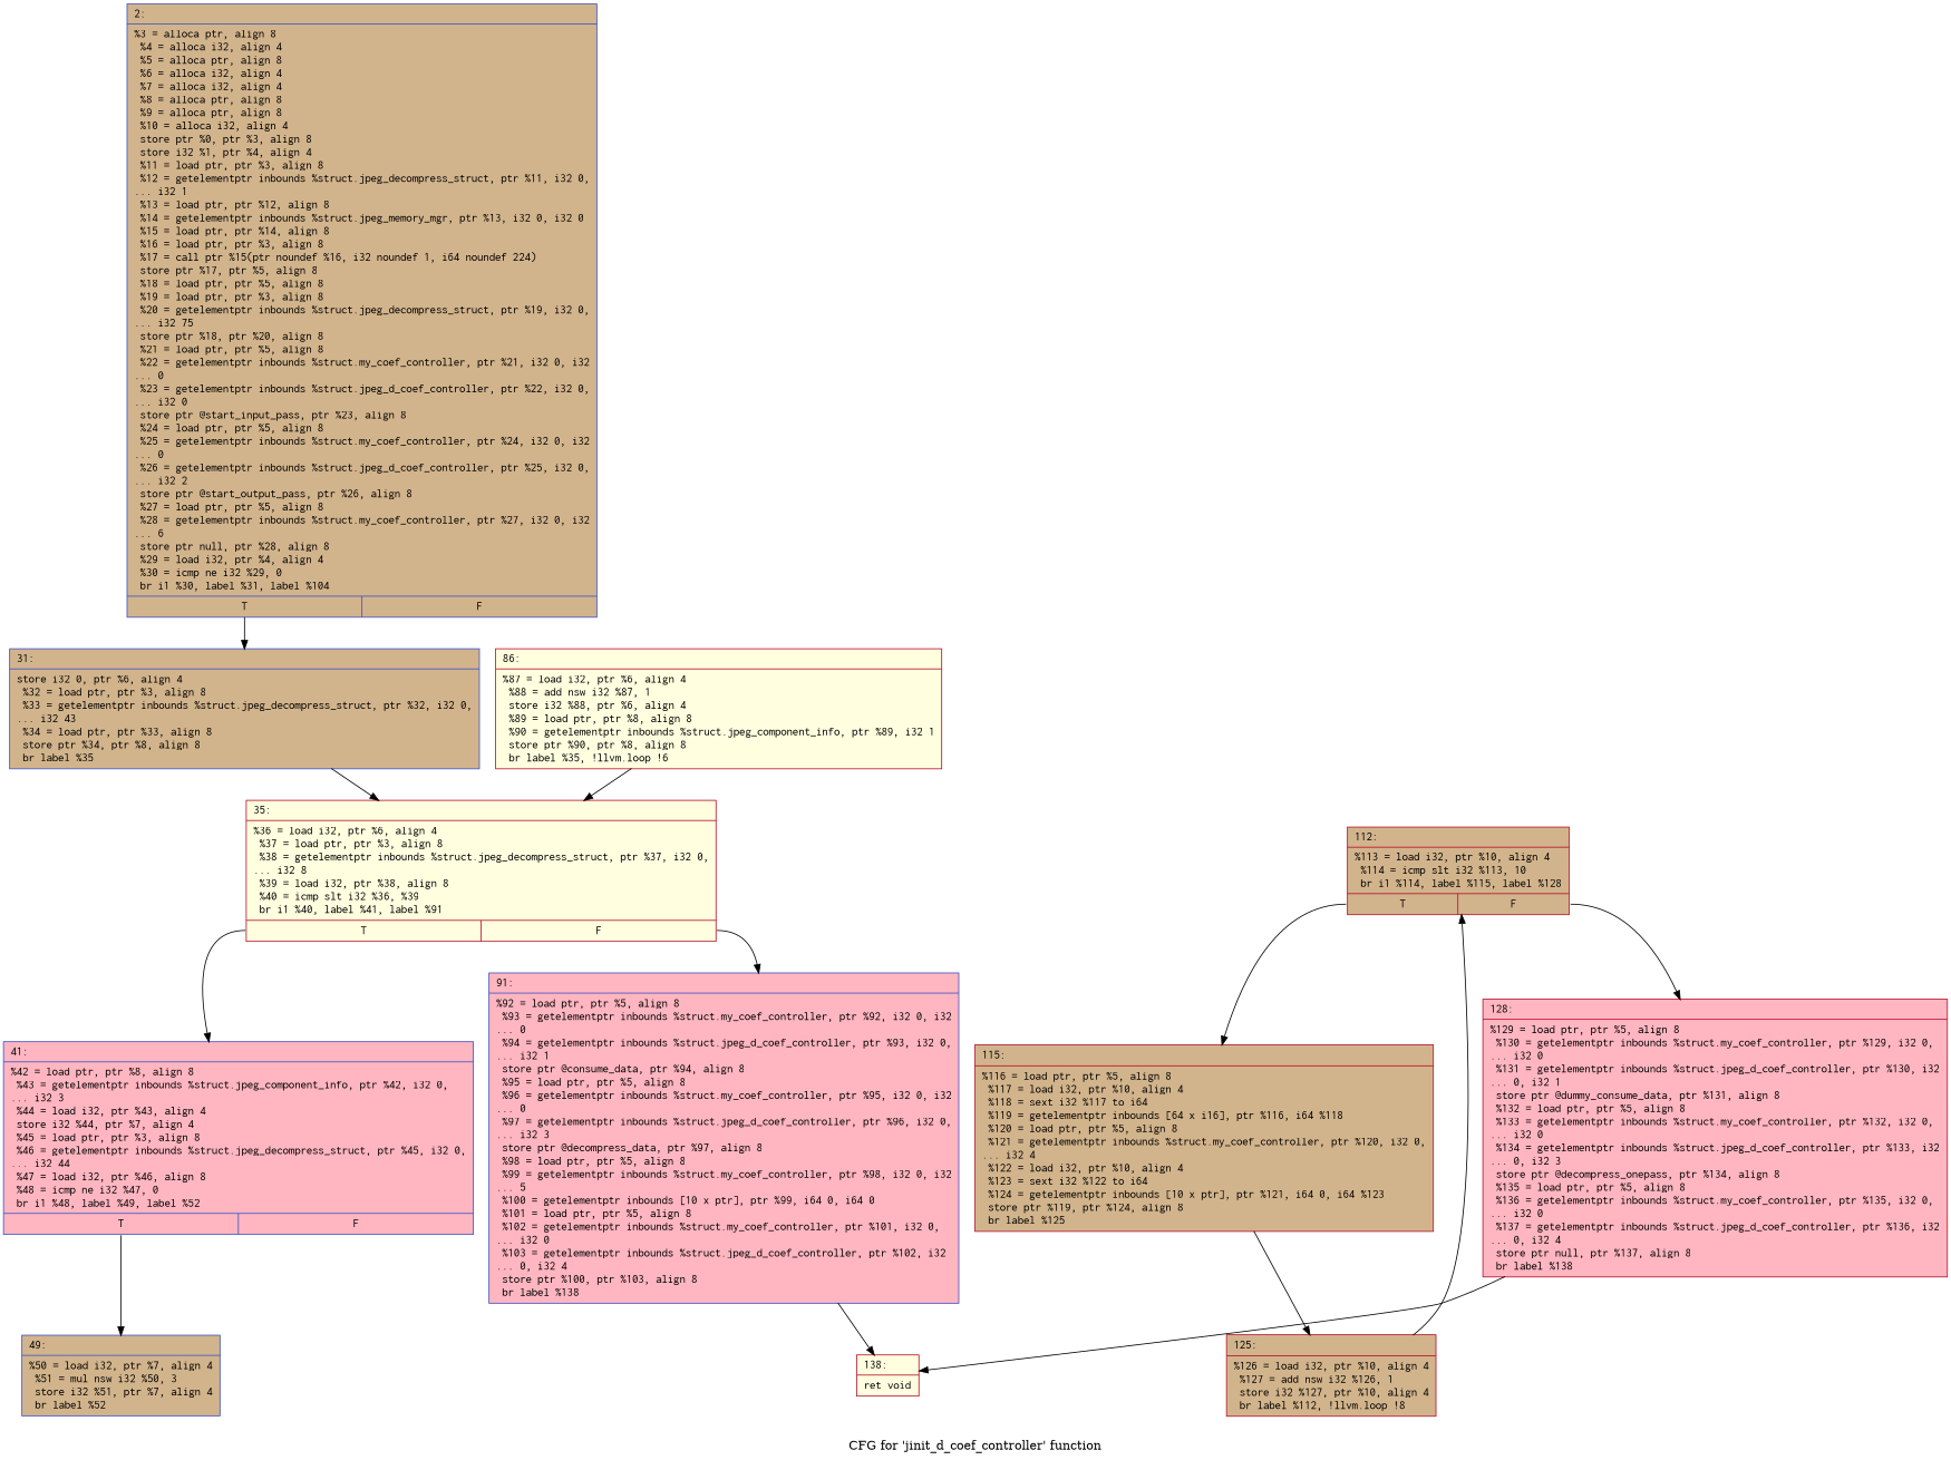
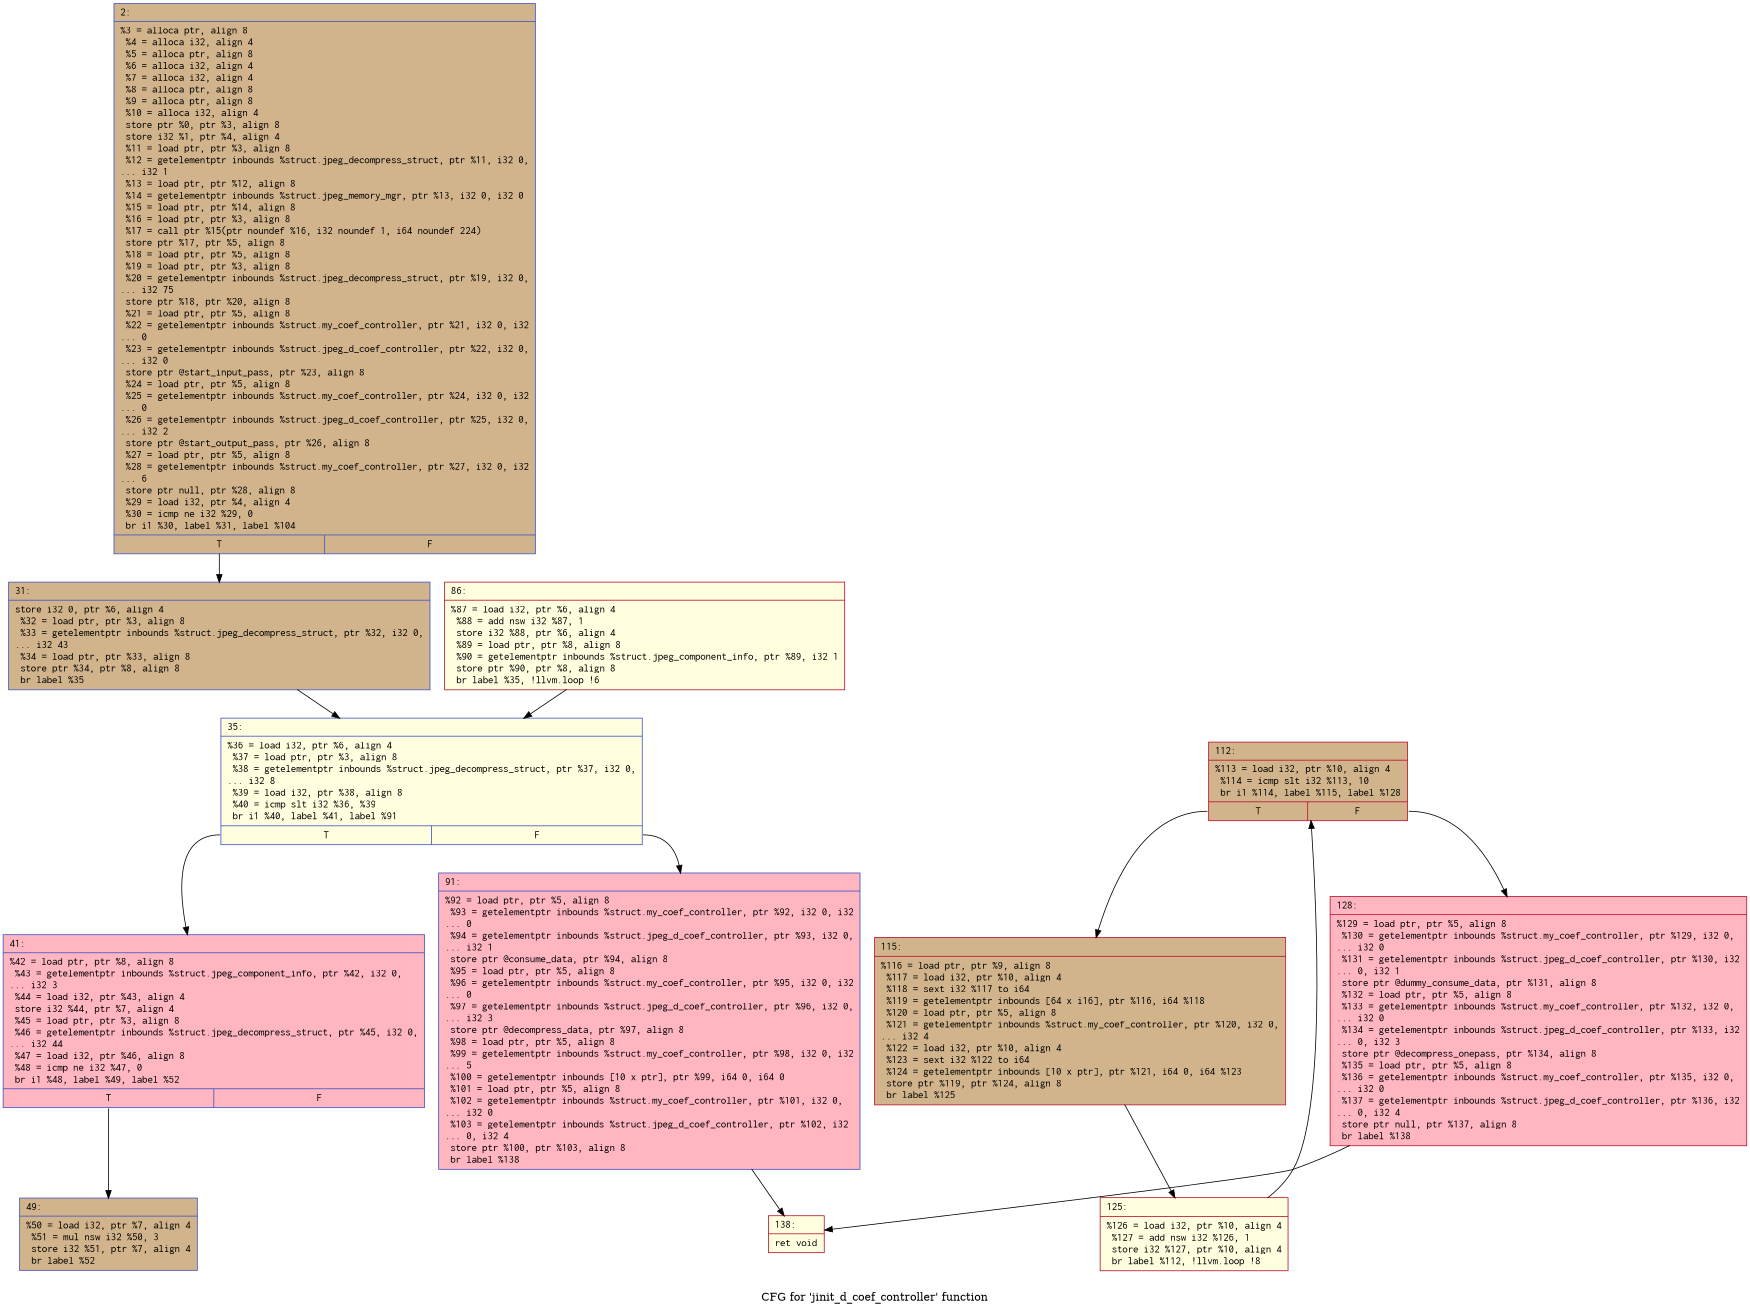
  digraph {
    label="CFG for 'jinit_d_coef_controller' function"
    node [color="#b70d28ff" fillcolor=tan fontname=Courier shape=record style=filled]
    n1 [color="#3d50c3ff" label="{2:\l|  %3 = alloca ptr, align 8\l  %4 = alloca i32, align 4\l  %5 = alloca ptr, align 8\l  %6 = alloca i32, align 4\l  %7 = alloca i32, align 4\l  %8 = alloca ptr, align 8\l  %9 = alloca ptr, align 8\l  %10 = alloca i32, align 4\l  store ptr %0, ptr %3, align 8\l  store i32 %1, ptr %4, align 4\l  %11 = load ptr, ptr %3, align 8\l  %12 = getelementptr inbounds %struct.jpeg_decompress_struct, ptr %11, i32 0,\l... i32 1\l  %13 = load ptr, ptr %12, align 8\l  %14 = getelementptr inbounds %struct.jpeg_memory_mgr, ptr %13, i32 0, i32 0\l  %15 = load ptr, ptr %14, align 8\l  %16 = load ptr, ptr %3, align 8\l  %17 = call ptr %15(ptr noundef %16, i32 noundef 1, i64 noundef 224)\l  store ptr %17, ptr %5, align 8\l  %18 = load ptr, ptr %5, align 8\l  %19 = load ptr, ptr %3, align 8\l  %20 = getelementptr inbounds %struct.jpeg_decompress_struct, ptr %19, i32 0,\l... i32 75\l  store ptr %18, ptr %20, align 8\l  %21 = load ptr, ptr %5, align 8\l  %22 = getelementptr inbounds %struct.my_coef_controller, ptr %21, i32 0, i32\l... 0\l  %23 = getelementptr inbounds %struct.jpeg_d_coef_controller, ptr %22, i32 0,\l... i32 0\l  store ptr @start_input_pass, ptr %23, align 8\l  %24 = load ptr, ptr %5, align 8\l  %25 = getelementptr inbounds %struct.my_coef_controller, ptr %24, i32 0, i32\l... 0\l  %26 = getelementptr inbounds %struct.jpeg_d_coef_controller, ptr %25, i32 0,\l... i32 2\l  store ptr @start_output_pass, ptr %26, align 8\l  %27 = load ptr, ptr %5, align 8\l  %28 = getelementptr inbounds %struct.my_coef_controller, ptr %27, i32 0, i32\l... 6\l  store ptr null, ptr %28, align 8\l  %29 = load i32, ptr %4, align 4\l  %30 = icmp ne i32 %29, 0\l  br i1 %30, label %31, label %104\l|{<s0>T|<s1>F}}"]
    n2 [color="#3d50c3ff" label="{31:\l|  store i32 0, ptr %6, align 4\l  %32 = load ptr, ptr %3, align 8\l  %33 = getelementptr inbounds %struct.jpeg_decompress_struct, ptr %32, i32 0,\l... i32 43\l  %34 = load ptr, ptr %33, align 8\l  store ptr %34, ptr %8, align 8\l  br label %35\l}"]
-   n3 [fillcolor=lightyellow label="{35:\l|  %36 = load i32, ptr %6, align 4\l  %37 = load ptr, ptr %3, align 8\l  %38 = getelementptr inbounds %struct.jpeg_decompress_struct, ptr %37, i32 0,\l... i32 8\l  %39 = load i32, ptr %38, align 8\l  %40 = icmp slt i32 %36, %39\l  br i1 %40, label %41, label %91\l|{<s0>T|<s1>F}}"]
+   n3 [color="#3d50c3ff" fillcolor=lightyellow label="{35:\l|  %36 = load i32, ptr %6, align 4\l  %37 = load ptr, ptr %3, align 8\l  %38 = getelementptr inbounds %struct.jpeg_decompress_struct, ptr %37, i32 0,\l... i32 8\l  %39 = load i32, ptr %38, align 8\l  %40 = icmp slt i32 %36, %39\l  br i1 %40, label %41, label %91\l|{<s0>T|<s1>F}}"]
    n4 [color="#3d50c3ff" fillcolor=lightpink label="{41:\l|  %42 = load ptr, ptr %8, align 8\l  %43 = getelementptr inbounds %struct.jpeg_component_info, ptr %42, i32 0,\l... i32 3\l  %44 = load i32, ptr %43, align 4\l  store i32 %44, ptr %7, align 4\l  %45 = load ptr, ptr %3, align 8\l  %46 = getelementptr inbounds %struct.jpeg_decompress_struct, ptr %45, i32 0,\l... i32 44\l  %47 = load i32, ptr %46, align 8\l  %48 = icmp ne i32 %47, 0\l  br i1 %48, label %49, label %52\l|{<s0>T|<s1>F}}"]
    n5 [color="#3d50c3ff" fillcolor=lightpink label="{91:\l|  %92 = load ptr, ptr %5, align 8\l  %93 = getelementptr inbounds %struct.my_coef_controller, ptr %92, i32 0, i32\l... 0\l  %94 = getelementptr inbounds %struct.jpeg_d_coef_controller, ptr %93, i32 0,\l... i32 1\l  store ptr @consume_data, ptr %94, align 8\l  %95 = load ptr, ptr %5, align 8\l  %96 = getelementptr inbounds %struct.my_coef_controller, ptr %95, i32 0, i32\l... 0\l  %97 = getelementptr inbounds %struct.jpeg_d_coef_controller, ptr %96, i32 0,\l... i32 3\l  store ptr @decompress_data, ptr %97, align 8\l  %98 = load ptr, ptr %5, align 8\l  %99 = getelementptr inbounds %struct.my_coef_controller, ptr %98, i32 0, i32\l... 5\l  %100 = getelementptr inbounds [10 x ptr], ptr %99, i64 0, i64 0\l  %101 = load ptr, ptr %5, align 8\l  %102 = getelementptr inbounds %struct.my_coef_controller, ptr %101, i32 0,\l... i32 0\l  %103 = getelementptr inbounds %struct.jpeg_d_coef_controller, ptr %102, i32\l... 0, i32 4\l  store ptr %100, ptr %103, align 8\l  br label %138\l}"]
    n6 [label="{112:\l|  %113 = load i32, ptr %10, align 4\l  %114 = icmp slt i32 %113, 10\l  br i1 %114, label %115, label %128\l|{<s0>T|<s1>F}}"]
-   n7 [label="{115:\l|  %116 = load ptr, ptr %5, align 8\l  %117 = load i32, ptr %10, align 4\l  %118 = sext i32 %117 to i64\l  %119 = getelementptr inbounds [64 x i16], ptr %116, i64 %118\l  %120 = load ptr, ptr %5, align 8\l  %121 = getelementptr inbounds %struct.my_coef_controller, ptr %120, i32 0,\l... i32 4\l  %122 = load i32, ptr %10, align 4\l  %123 = sext i32 %122 to i64\l  %124 = getelementptr inbounds [10 x ptr], ptr %121, i64 0, i64 %123\l  store ptr %119, ptr %124, align 8\l  br label %125\l}"]
+   n7 [label="{115:\l|  %116 = load ptr, ptr %9, align 8\l  %117 = load i32, ptr %10, align 4\l  %118 = sext i32 %117 to i64\l  %119 = getelementptr inbounds [64 x i16], ptr %116, i64 %118\l  %120 = load ptr, ptr %5, align 8\l  %121 = getelementptr inbounds %struct.my_coef_controller, ptr %120, i32 0,\l... i32 4\l  %122 = load i32, ptr %10, align 4\l  %123 = sext i32 %122 to i64\l  %124 = getelementptr inbounds [10 x ptr], ptr %121, i64 0, i64 %123\l  store ptr %119, ptr %124, align 8\l  br label %125\l}"]
    n8 [fillcolor=lightpink label="{128:\l|  %129 = load ptr, ptr %5, align 8\l  %130 = getelementptr inbounds %struct.my_coef_controller, ptr %129, i32 0,\l... i32 0\l  %131 = getelementptr inbounds %struct.jpeg_d_coef_controller, ptr %130, i32\l... 0, i32 1\l  store ptr @dummy_consume_data, ptr %131, align 8\l  %132 = load ptr, ptr %5, align 8\l  %133 = getelementptr inbounds %struct.my_coef_controller, ptr %132, i32 0,\l... i32 0\l  %134 = getelementptr inbounds %struct.jpeg_d_coef_controller, ptr %133, i32\l... 0, i32 3\l  store ptr @decompress_onepass, ptr %134, align 8\l  %135 = load ptr, ptr %5, align 8\l  %136 = getelementptr inbounds %struct.my_coef_controller, ptr %135, i32 0,\l... i32 0\l  %137 = getelementptr inbounds %struct.jpeg_d_coef_controller, ptr %136, i32\l... 0, i32 4\l  store ptr null, ptr %137, align 8\l  br label %138\l}"]
    n9 [color="#3d50c3ff" label="{49:\l|  %50 = load i32, ptr %7, align 4\l  %51 = mul nsw i32 %50, 3\l  store i32 %51, ptr %7, align 4\l  br label %52\l}"]
    n10 [fillcolor=lightyellow label="{138:\l|  ret void\l}"]
    n11 [fillcolor=lightyellow label="{86:\l|  %87 = load i32, ptr %6, align 4\l  %88 = add nsw i32 %87, 1\l  store i32 %88, ptr %6, align 4\l  %89 = load ptr, ptr %8, align 8\l  %90 = getelementptr inbounds %struct.jpeg_component_info, ptr %89, i32 1\l  store ptr %90, ptr %8, align 8\l  br label %35, !llvm.loop !6\l}"]
-   n12 [label="{125:\l|  %126 = load i32, ptr %10, align 4\l  %127 = add nsw i32 %126, 1\l  store i32 %127, ptr %10, align 4\l  br label %112, !llvm.loop !8\l}"]
+   n12 [fillcolor=lightyellow label="{125:\l|  %126 = load i32, ptr %10, align 4\l  %127 = add nsw i32 %126, 1\l  store i32 %127, ptr %10, align 4\l  br label %112, !llvm.loop !8\l}"]
    n1 -> n2 [tailport=s0]
    n2 -> n3
    n3 -> n4 [tailport=s0]
    n3 -> n5 [tailport=s1]
    n4 -> n9 [tailport=s0]
    n5 -> n10
    n6 -> n7 [tailport=s0]
    n6 -> n8 [tailport=s1]
    n7 -> n12
    n8 -> n10
    n11 -> n3
    n12 -> n6
  }
